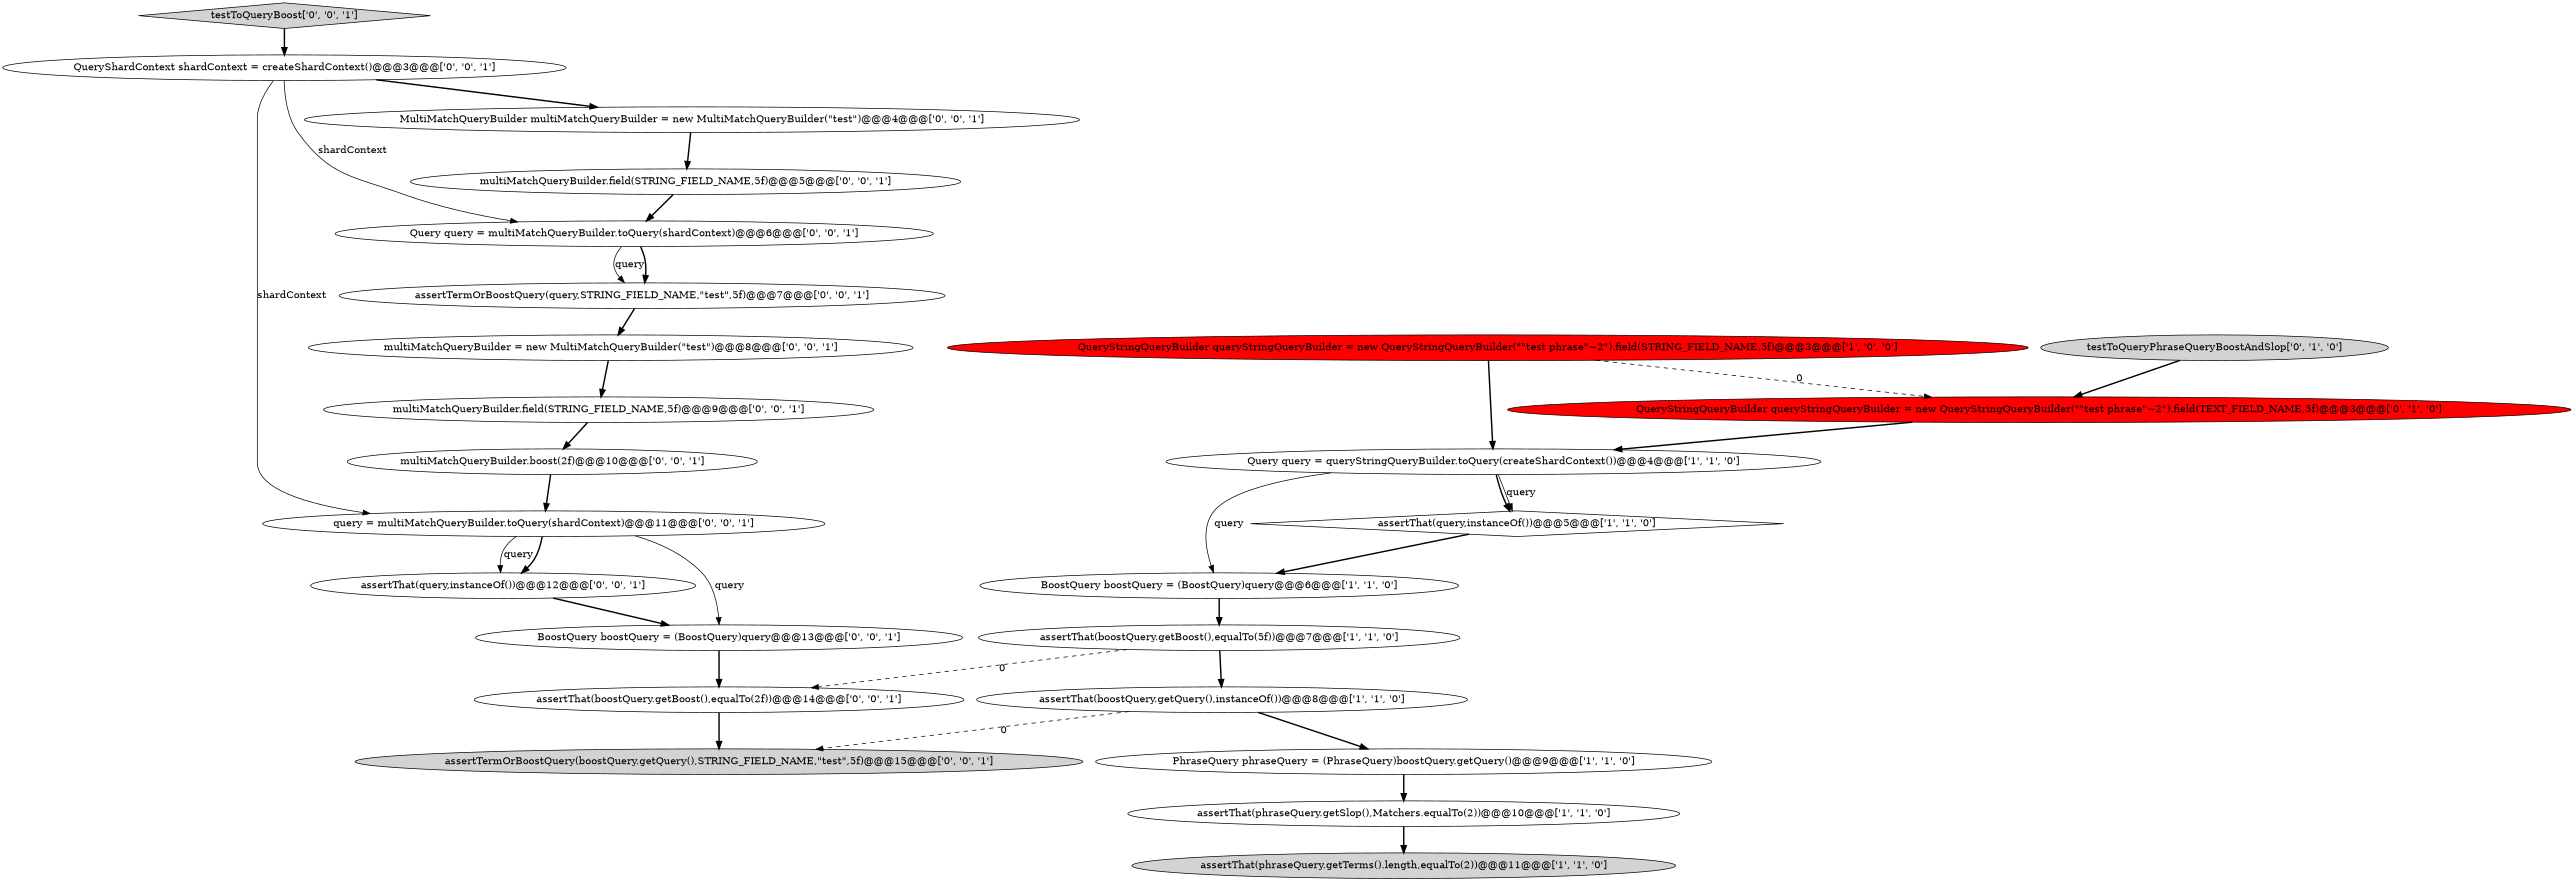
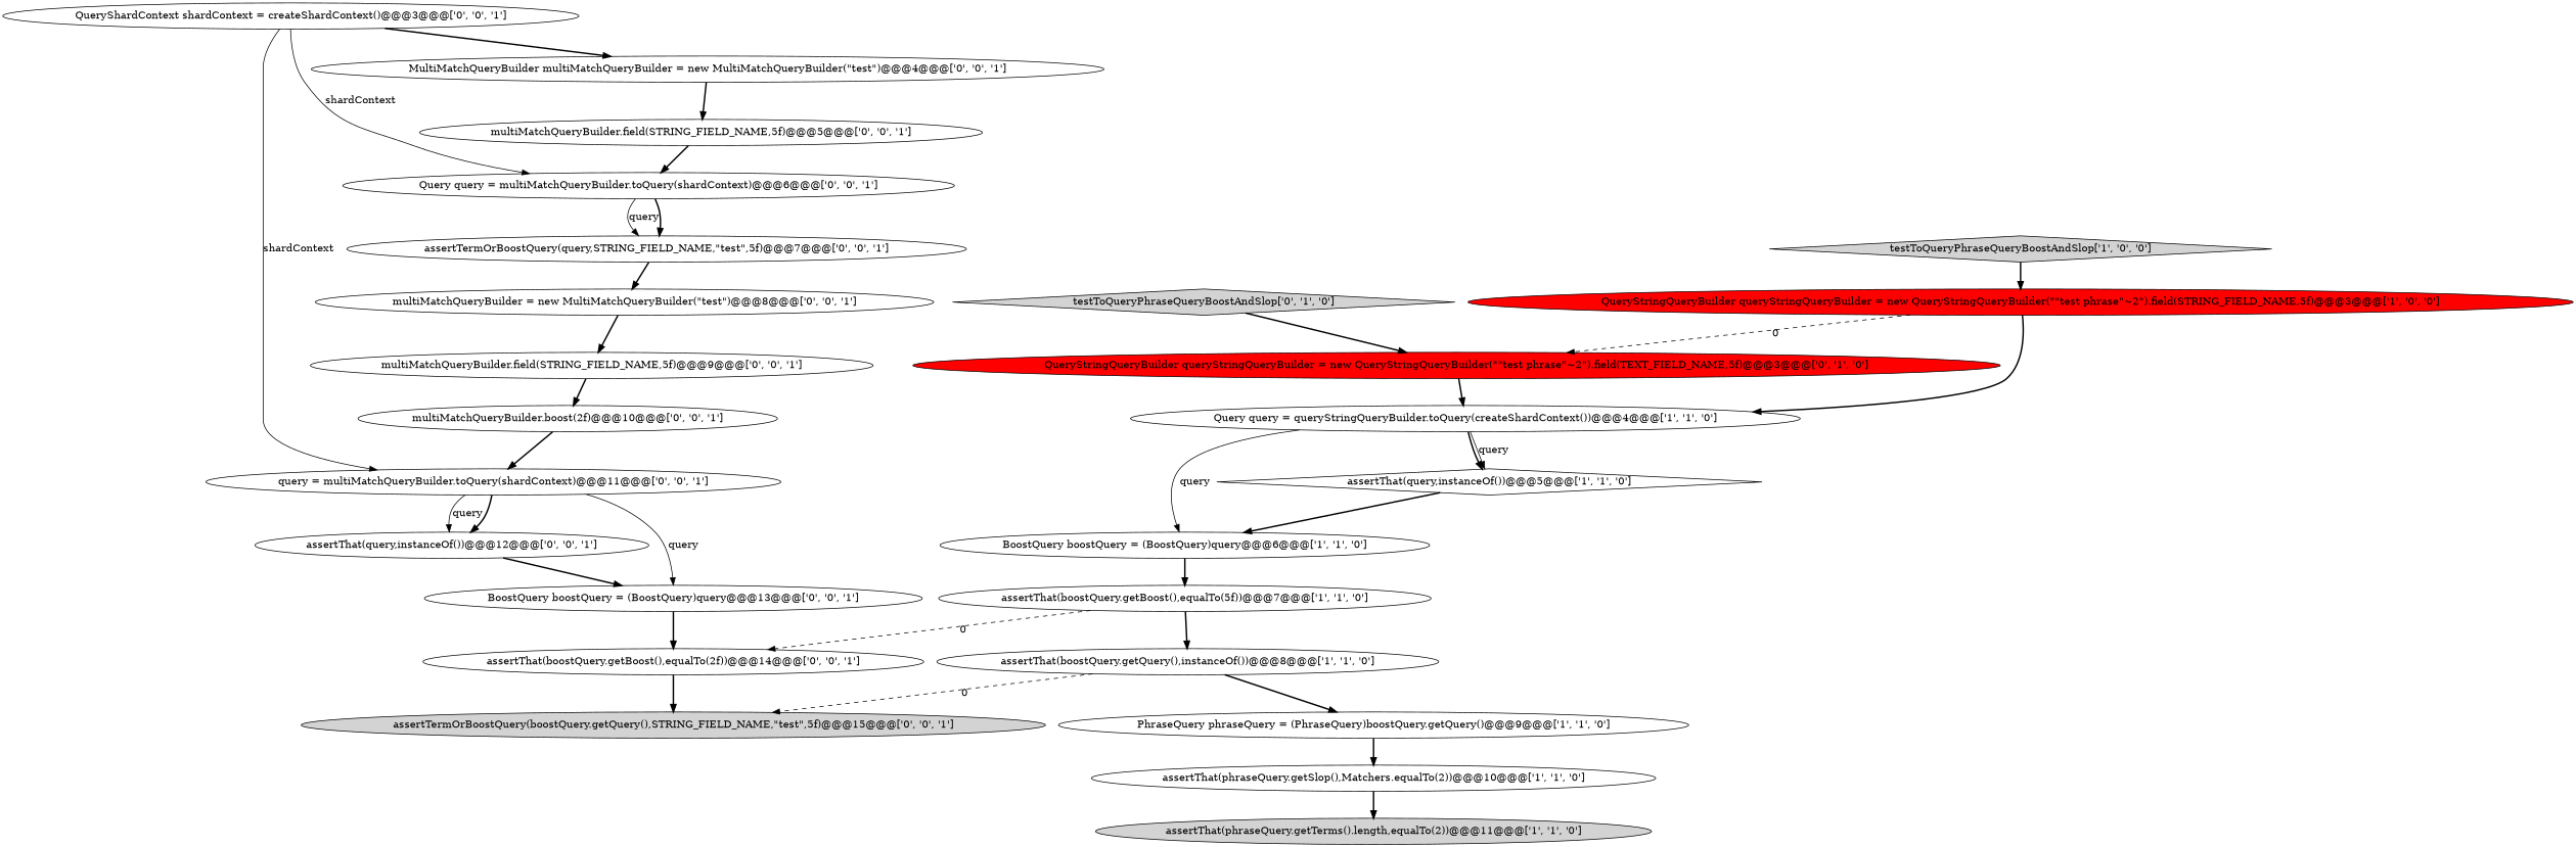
  digraph {
    node [fillcolor=white shape=ellipse style=filled]
    edge [style=bold]
-   n1 [fillcolor=lightgray label="testToQueryBoost['0', '0', '1']" shape=diamond]
    n2 [label="QueryShardContext shardContext = createShardContext()@@@3@@@['0', '0', '1']"]
    n3 [label="query = multiMatchQueryBuilder.toQuery(shardContext)@@@11@@@['0', '0', '1']"]
    n4 [label="Query query = multiMatchQueryBuilder.toQuery(shardContext)@@@6@@@['0', '0', '1']"]
    n5 [label="MultiMatchQueryBuilder multiMatchQueryBuilder = new MultiMatchQueryBuilder(\"test\")@@@4@@@['0', '0', '1']"]
    n6 [label="assertThat(query,instanceOf())@@@12@@@['0', '0', '1']"]
    n7 [label="BoostQuery boostQuery = (BoostQuery)query@@@13@@@['0', '0', '1']"]
    n8 [label="assertThat(boostQuery.getBoost(),equalTo(2f))@@@14@@@['0', '0', '1']"]
    n9 [label="Query query = queryStringQueryBuilder.toQuery(createShardContext())@@@4@@@['1', '1', '0']"]
    n10 [label="BoostQuery boostQuery = (BoostQuery)query@@@6@@@['1', '1', '0']"]
    n11 [label="assertThat(query,instanceOf())@@@5@@@['1', '1', '0']" shape=diamond]
    n12 [label="assertThat(boostQuery.getBoost(),equalTo(5f))@@@7@@@['1', '1', '0']"]
+   n13 [fillcolor=lightgray label="testToQueryPhraseQueryBoostAndSlop['1', '0', '0']" shape=diamond]
    n14 [fillcolor=red label="QueryStringQueryBuilder queryStringQueryBuilder = new QueryStringQueryBuilder(\"\"test phrase\"~2\").field(STRING_FIELD_NAME,5f)@@@3@@@['1', '0', '0']"]
    n15 [fillcolor=red label="QueryStringQueryBuilder queryStringQueryBuilder = new QueryStringQueryBuilder(\"\"test phrase\"~2\").field(TEXT_FIELD_NAME,5f)@@@3@@@['0', '1', '0']"]
    n16 [fillcolor=lightgray label="assertTermOrBoostQuery(boostQuery.getQuery(),STRING_FIELD_NAME,\"test\",5f)@@@15@@@['0', '0', '1']"]
    n17 [label="PhraseQuery phraseQuery = (PhraseQuery)boostQuery.getQuery()@@@9@@@['1', '1', '0']"]
    n18 [label="assertThat(phraseQuery.getSlop(),Matchers.equalTo(2))@@@10@@@['1', '1', '0']"]
    n19 [fillcolor=lightgray label="assertThat(phraseQuery.getTerms().length,equalTo(2))@@@11@@@['1', '1', '0']"]
    n20 [label="assertTermOrBoostQuery(query,STRING_FIELD_NAME,\"test\",5f)@@@7@@@['0', '0', '1']"]
    n21 [label="multiMatchQueryBuilder = new MultiMatchQueryBuilder(\"test\")@@@8@@@['0', '0', '1']"]
    n22 [label="multiMatchQueryBuilder.field(STRING_FIELD_NAME,5f)@@@9@@@['0', '0', '1']"]
    n23 [label="assertThat(boostQuery.getQuery(),instanceOf())@@@8@@@['1', '1', '0']"]
    n24 [label="multiMatchQueryBuilder.field(STRING_FIELD_NAME,5f)@@@5@@@['0', '0', '1']"]
    n25 [label="multiMatchQueryBuilder.boost(2f)@@@10@@@['0', '0', '1']"]
-   n26 [fillcolor=lightgray label="testToQueryPhraseQueryBoostAndSlop['0', '1', '0']"]
-   n1 -> n2
+   n26 [fillcolor=lightgray label="testToQueryPhraseQueryBoostAndSlop['0', '1', '0']" shape=diamond]
    n2 -> n3 [label=shardContext style=solid]
    n2 -> n4 [label=shardContext style=solid]
    n2 -> n5
    n3 -> n6 [label=query style=solid]
    n3 -> n6
    n3 -> n7 [label=query style=solid]
    n4 -> n20 [label=query style=solid]
    n4 -> n20
    n5 -> n24
    n6 -> n7
    n7 -> n8
    n8 -> n16
    n9 -> n10 [label=query style=solid]
    n9 -> n11
    n9 -> n11 [label=query style=solid]
    n10 -> n12
    n11 -> n10
    n12 -> n8 [label=0 style=dashed]
    n12 -> n23
+   n13 -> n14
    n14 -> n9
    n14 -> n15 [label=0 style=dashed]
    n15 -> n9
    n17 -> n18
    n18 -> n19
    n20 -> n21
    n21 -> n22
    n22 -> n25
    n23 -> n16 [label=0 style=dashed]
    n23 -> n17
    n24 -> n4
    n25 -> n3
    n26 -> n15
  }
